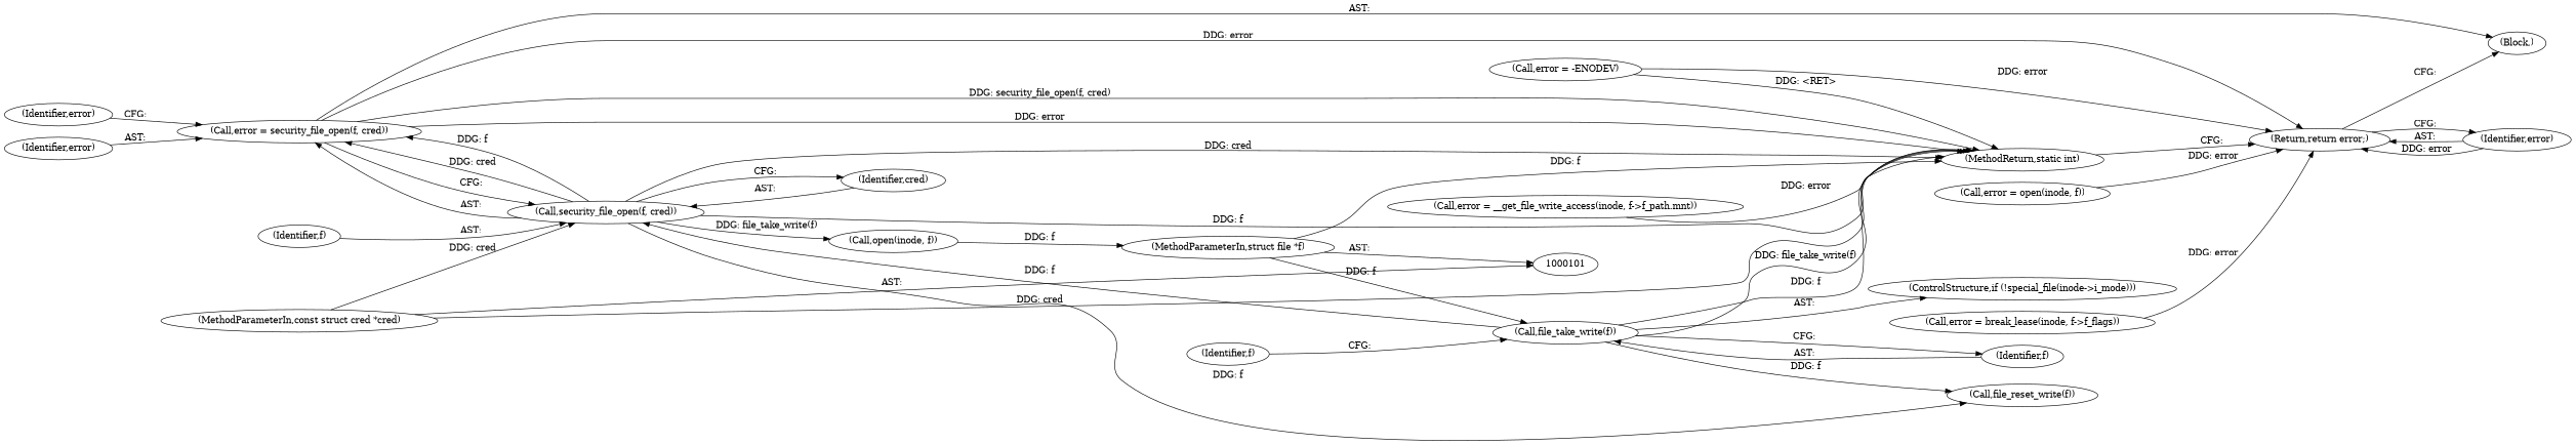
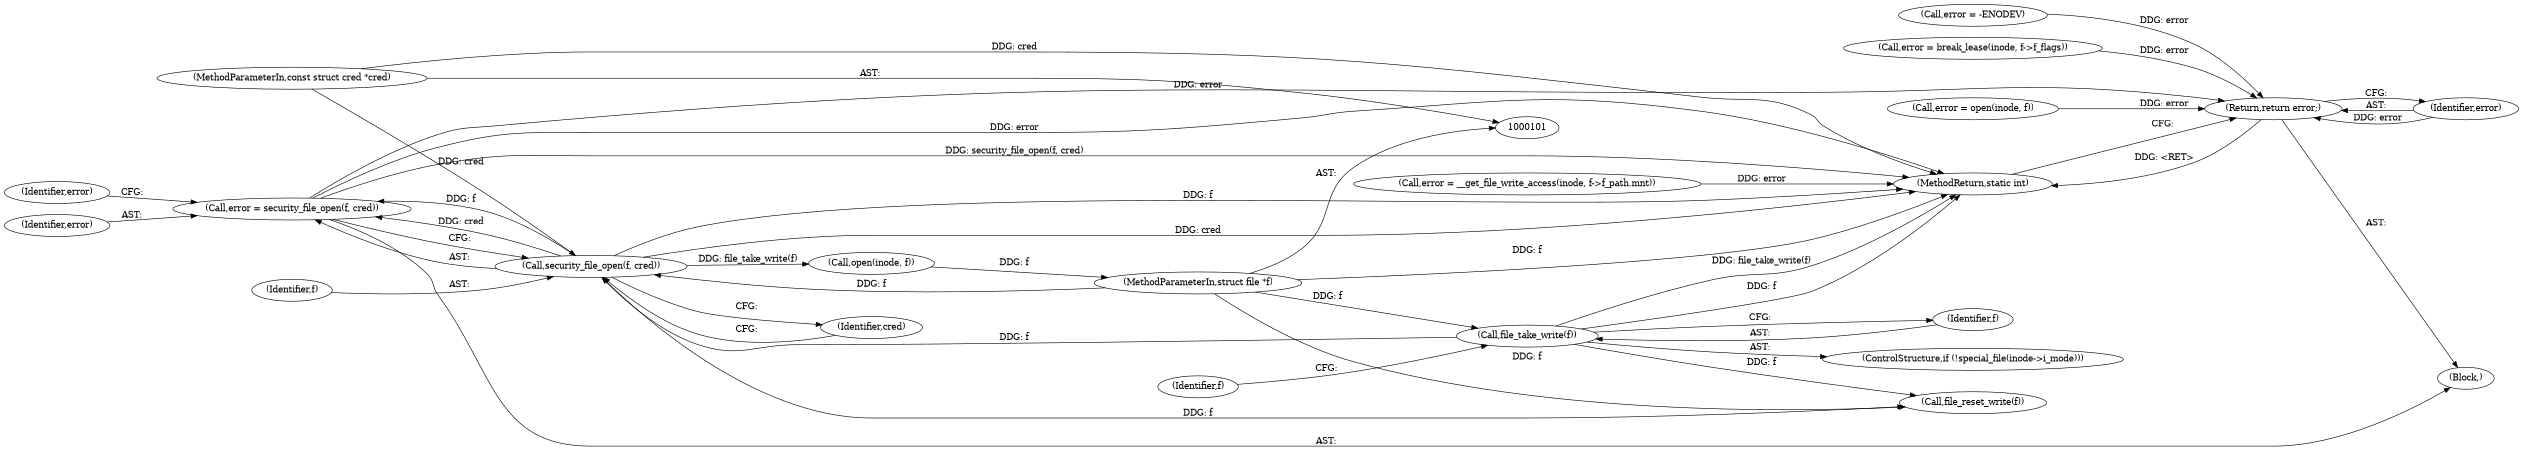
  digraph {
    rankdir=LR
    n1 [label="(Call,error = security_file_open(f, cred))"]
    n2 [label="(Call,security_file_open(f, cred))"]
    n3 [label="(Return,return error;)"]
    n4 [label="(MethodReturn,static int)"]
    n5 [label="(Block,)"]
    n6 [label="(Call,file_reset_write(f))"]
    n7 [label="(Identifier,cred)"]
    n8 [label="(Call,open(inode, f))"]
    n9 [label="(Identifier,error)"]
    n10 [label="(MethodParameterIn,struct file *f)"]
    n11 [label="(Call,file_take_write(f))"]
    n12 [label="(Identifier,f)"]
    n13 [label="(ControlStructure,if (!special_file(inode->i_mode)))"]
    1000101
    n15 [label="(MethodParameterIn,const struct cred *cred)"]
    n16 [label="(Call,error = -ENODEV)"]
    n17 [label="(Call,error = break_lease(inode, f->f_flags))"]
    n18 [label="(Identifier,error)"]
    n19 [label="(Identifier,f)"]
    n20 [label="(Call,error = __get_file_write_access(inode, f->f_path.mnt))"]
    n21 [label="(Identifier,error)"]
    n22 [label="(Call,error = open(inode, f))"]
    n23 [label="(Identifier,f)"]
    n1 -> n2 [label="CFG: "]
    n1 -> n3 [label="DDG: error"]
    n1 -> n4 [label="DDG: error"]
    n1 -> n4 [label="DDG: security_file_open(f, cred)"]
    n1 -> n5 [label="AST: "]
    n2 -> n1 [label="AST: "]
    n2 -> n1 [label="DDG: f"]
    n2 -> n1 [label="DDG: cred"]
    n2 -> n4 [label="DDG: f"]
    n2 -> n4 [label="DDG: cred"]
    n2 -> n6 [label="DDG: f"]
    n2 -> n7 [label="CFG: "]
    n2 -> n8 [label="DDG: file_take_write(f)"]
-   n16 -> n4 [label="DDG: <RET>"]
-   n3 -> n5 [label="CFG: "]
+   n3 -> n4 [label="DDG: <RET>"]
+   n3 -> n5 [label="AST: "]
    n3 -> n9 [label="CFG: "]
    n4 -> n3 [label="CFG: "]
-   n7 -> n2 [label="AST: "]
+   n7 -> n2 [label="CFG: "]
    n8 -> n10 [label="DDG: f"]
    n9 -> n3 [label="AST: "]
    n9 -> n3 [label="DDG: error"]
+   n10 -> n2 [label="DDG: f"]
    n10 -> n4 [label="DDG: f"]
+   n10 -> n6 [label="DDG: f"]
    n10 -> n11 [label="DDG: f"]
    n10 -> 1000101 [label="AST: "]
    n11 -> n2 [label="DDG: f"]
    n11 -> n4 [label="DDG: file_take_write(f)"]
    n11 -> n4 [label="DDG: f"]
    n11 -> n6 [label="DDG: f"]
    n11 -> n12 [label="CFG: "]
    n11 -> n13 [label="AST: "]
    n12 -> n11 [label="AST: "]
    n15 -> n2 [label="DDG: cred"]
    n15 -> n4 [label="DDG: cred"]
    n15 -> 1000101 [label="AST: "]
    n16 -> n3 [label="DDG: error"]
    n17 -> n3 [label="DDG: error"]
    n18 -> n1 [label="CFG: "]
    n19 -> n2 [label="AST: "]
    n20 -> n4 [label="DDG: error"]
    n21 -> n1 [label="AST: "]
    n22 -> n3 [label="DDG: error"]
    n23 -> n11 [label="CFG: "]
  }
